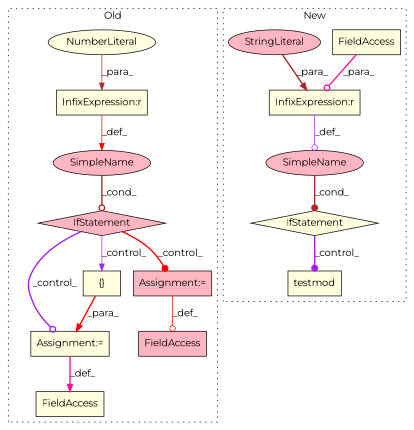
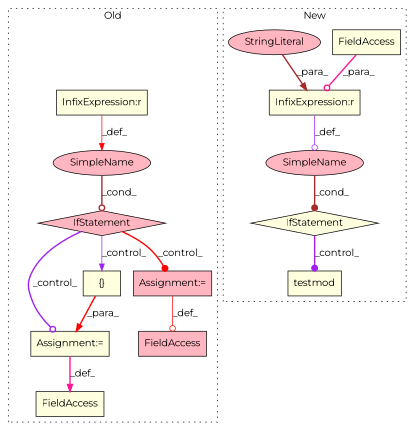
  digraph {
    fontname=Montserrat
    node [a=22 l=10 shape=box style=filled fillcolor=lightyellow fontname=Montserrat]
    edge [color=purple style=bold arrowhead=normal fontname=Montserrat]
    n1 [a=25 l="4,2" label=IfStatement s="159295,159322" shape=diamond fillcolor=lightpink]
    n2 [a=42 label=SimpleName shape=ellipse fillcolor=lightpink l=""]
    n3 [a=7 l=1 label="Assignment:=" s=159421]
    n4 [label=FieldAccess s=159382]
    n5 [a=4 l="1,1" label="{}" s="159439,159540"]
    n6 [a=27 l=4 label="InfixExpression:r" s=159314]
-   n7 [a=34 l=4 label=NumberLiteral s=159318 shape=ellipse]
    n8 [a=7 l=1 label="Assignment:=" s=159370 fillcolor=lightpink]
    n9 [label=FieldAccess s=159332 fillcolor=lightpink]
    n10 [a=32 l=9 label=testmod s=161991]
    n11 [a=25 l="4,2" label=IfStatement s="161947,161973" shape=diamond]
    n12 [a=42 label=SimpleName shape=ellipse fillcolor=lightpink l=""]
    n13 [a=27 l=4 label="InfixExpression:r" s=161959]
    n14 [l=8 label=FieldAccess s=161951]
    n15 [a=45 label=StringLiteral s=161963 shape=ellipse fillcolor=lightpink]
    subgraph cluster_1 {
      label=Old
      style=dotted
      n1
      n2
      n3
      n4
      n5
      n6
-     n7
      n8
      n9
    }
    subgraph cluster_2 {
      label=New
      style=dotted
      n10
      n11
      n12
      n13
      n14
      n15
    }
    n1 -> n3 [label=_control_ arrowhead=odot]
    n1 -> n5 [label=_control_ style=solid]
    n1 -> n8 [label=_control_ color=red arrowhead=dot]
    n2 -> n1 [label=_cond_ color=brown arrowhead=odot]
    n3 -> n4 [label=_def_ color=deeppink]
    n5 -> n3 [label=_para_ color=red]
    n6 -> n2 [label=_def_ color=red style=solid]
-   n7 -> n6 [label=_para_ color=brown style=solid]
    n8 -> n9 [label=_def_ color=red style=solid arrowhead=odot]
    n11 -> n10 [label=_control_ arrowhead=dot]
    n12 -> n11 [label=_cond_ color=brown arrowhead=dot]
    n13 -> n12 [label=_def_ style=solid arrowhead=odot]
    n14 -> n13 [label=_para_ color=deeppink arrowhead=odot]
    n15 -> n13 [label=_para_ color=brown]
  }
